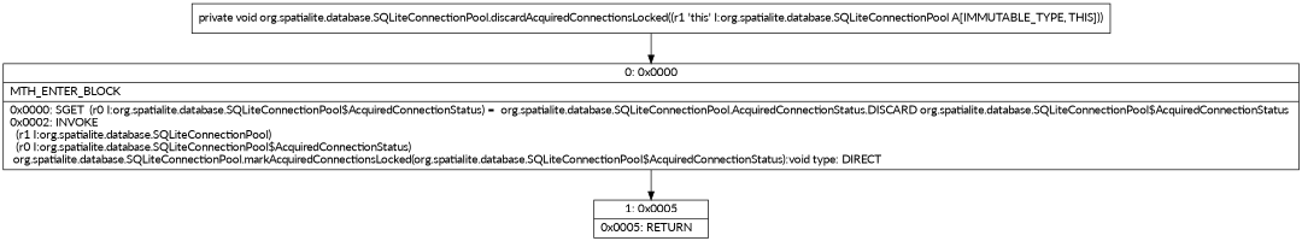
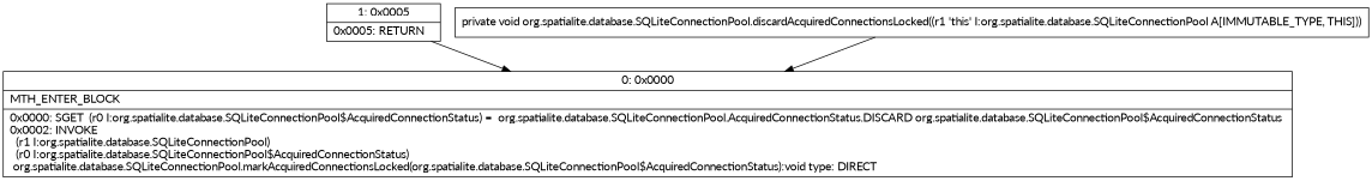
  digraph {
    fontname=Lato
    node [shape=record fontname=Lato]
    edge [fontname=Lato]
    n1 [label="{0\:\ 0x0000|MTH_ENTER_BLOCK\l|0x0000: SGET  (r0 I:org.spatialite.database.SQLiteConnectionPool$AcquiredConnectionStatus) =  org.spatialite.database.SQLiteConnectionPool.AcquiredConnectionStatus.DISCARD org.spatialite.database.SQLiteConnectionPool$AcquiredConnectionStatus \l0x0002: INVOKE  \l  (r1 I:org.spatialite.database.SQLiteConnectionPool)\l  (r0 I:org.spatialite.database.SQLiteConnectionPool$AcquiredConnectionStatus)\l org.spatialite.database.SQLiteConnectionPool.markAcquiredConnectionsLocked(org.spatialite.database.SQLiteConnectionPool$AcquiredConnectionStatus):void type: DIRECT \l}"]
    n2 [label="{1\:\ 0x0005|0x0005: RETURN   \l}"]
    n3 [label="{private void org.spatialite.database.SQLiteConnectionPool.discardAcquiredConnectionsLocked((r1 'this' I:org.spatialite.database.SQLiteConnectionPool A[IMMUTABLE_TYPE, THIS])) }"]
-   n1 -> n2
+   n2 -> n1
    n3 -> n1
  }
